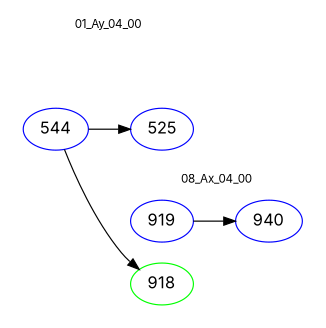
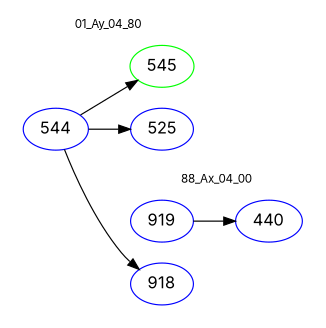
  digraph {
    fontname=Inter
    rankdir=LR
    node [color=blue fontname=Inter]
    edge [color=black fontname=Inter]
    n1 [label=919]
-   n2 [color=green label=918]
-   n3 [label=940]
+   n2 [label=918]
+   n3 [label=440]
    n4 [label=544]
    n5 [label=525]
+   n6 [color=green label=545]
    subgraph cluster_1 {
      color=white
      fontsize=10
-     label="08_Ax_04_00"
+     label="88_Ax_04_00"
      n1
      n2
      n3
    }
    subgraph cluster_2 {
      color=white
      fontsize=10
-     label="01_Ay_04_00"
+     label="01_Ay_04_80"
      n4
      n5
+     n6
    }
    n1 -> n3
    n4 -> n2
    n4 -> n5
+   n4 -> n6
  }
